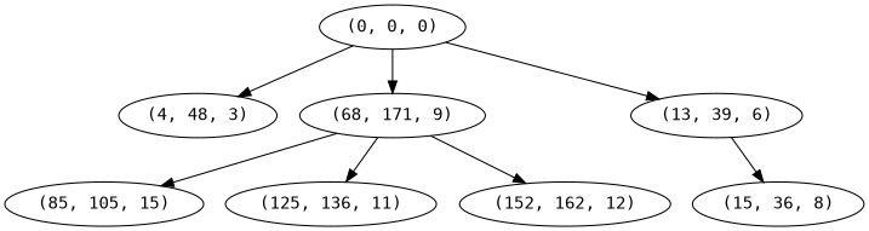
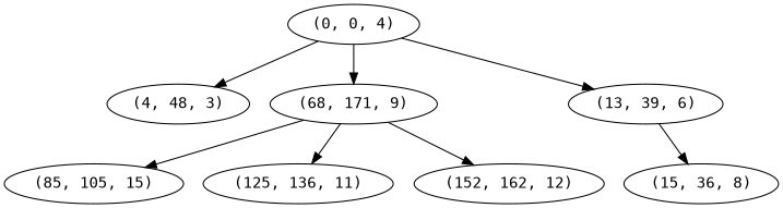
  digraph {
    fontname="DejaVu Sans Mono"
    node [fontname="DejaVu Sans Mono"]
    edge [fontname="DejaVu Sans Mono"]
-   "(0, 0, 0)"
+   "(0, 0, 0)" [label="(0, 0, 4)"]
    "(4, 48, 3)"
    n3 [label="(68, 171, 9)"]
    "(13, 39, 6)"
    "(85, 105, 15)"
    "(125, 136, 11)"
    "(152, 162, 12)"
    "(15, 36, 8)"
    "(0, 0, 0)" -> "(4, 48, 3)"
    "(0, 0, 0)" -> n3
    "(0, 0, 0)" -> "(13, 39, 6)"
    n3 -> "(85, 105, 15)"
    n3 -> "(125, 136, 11)"
    n3 -> "(152, 162, 12)"
    "(13, 39, 6)" -> "(15, 36, 8)"
  }
